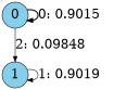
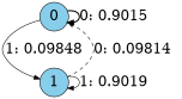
  digraph {
    node [fontsize=24 shape=circle style=filled fillcolor=skyblue]
    edge [fontsize=24 style=solid]
    0
    1
    0 -> 0 [label="0: 0.9015   " style=bold]
-   0 -> 1 [label="2: 0.09848  "]
+   0 -> 1 [label="1: 0.09848  "]
+   1 -> 0 [label="0: 0.09814  " style=dashed]
    1 -> 1 [label="1: 0.9019   "]
  }
